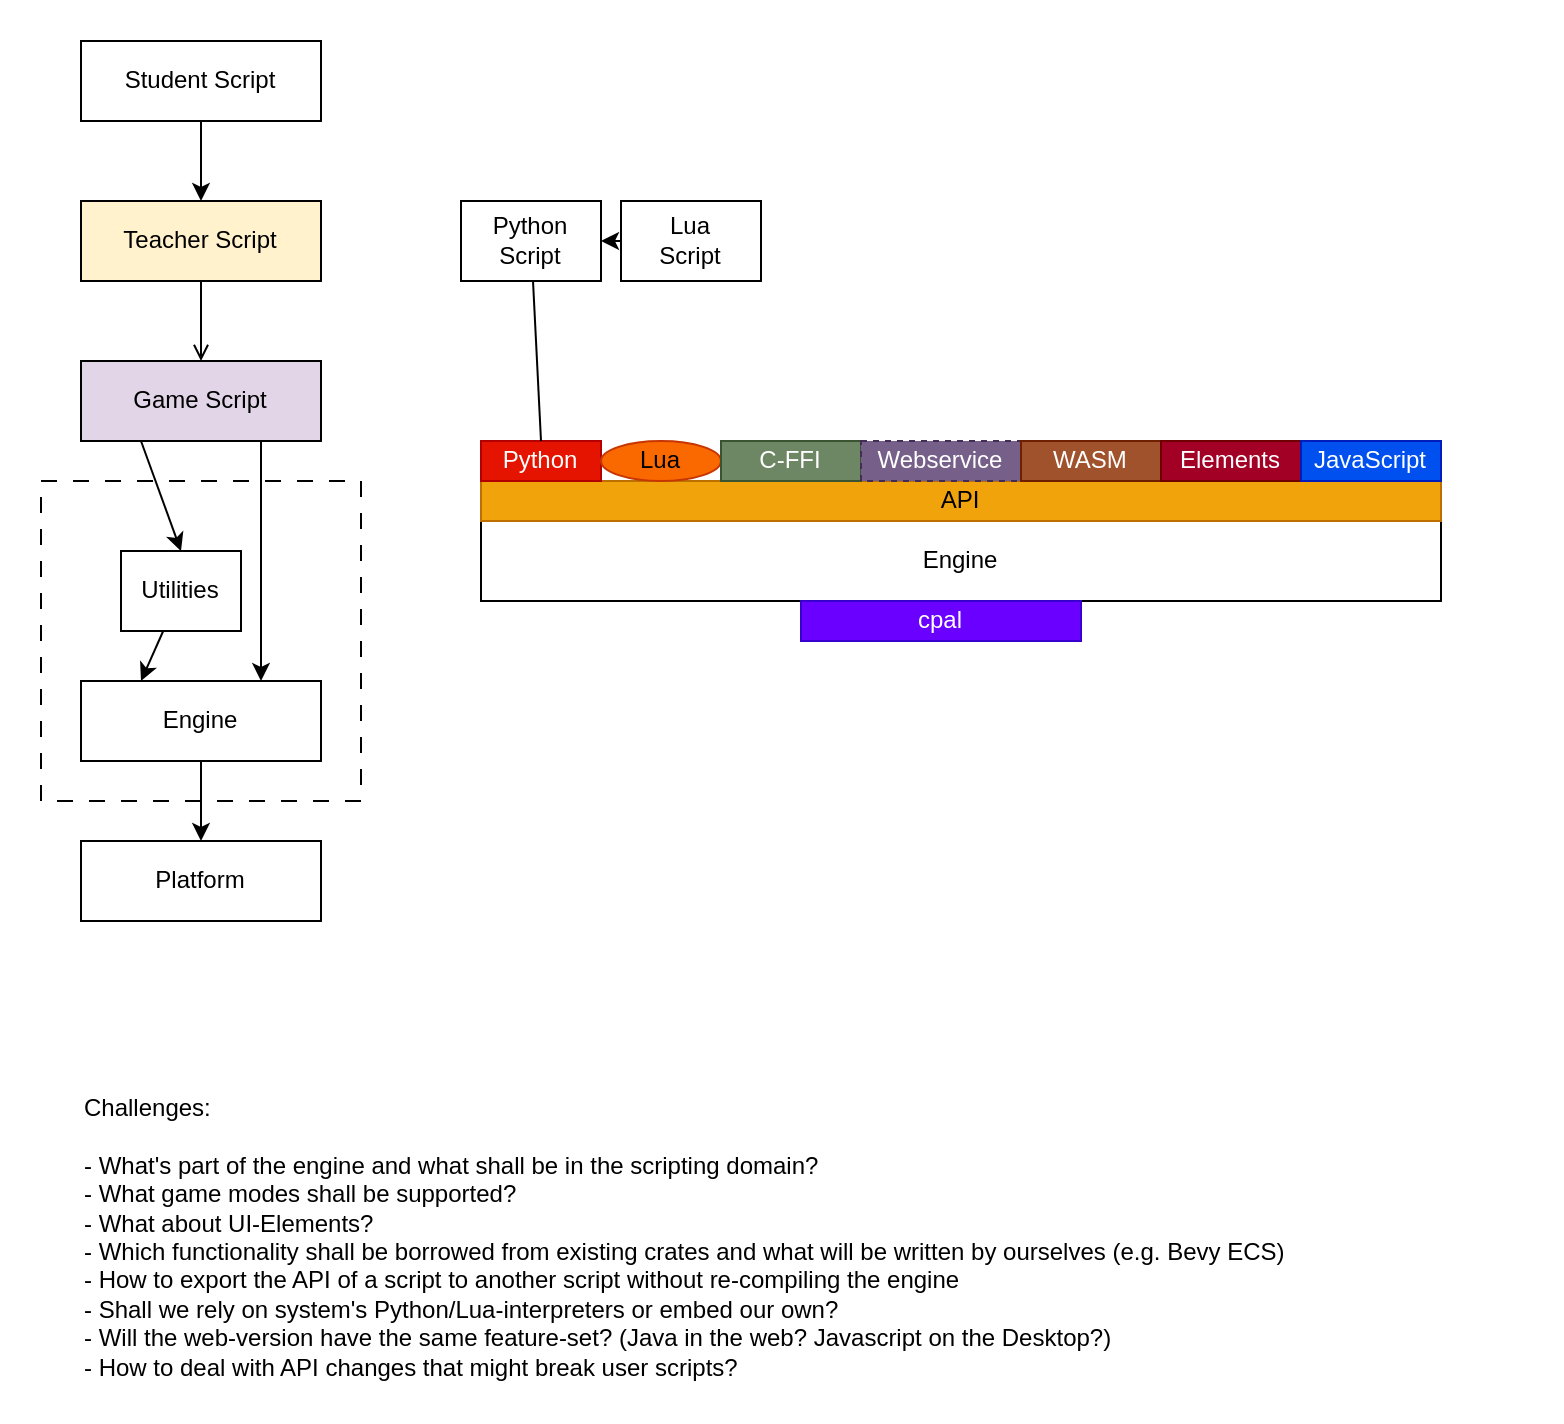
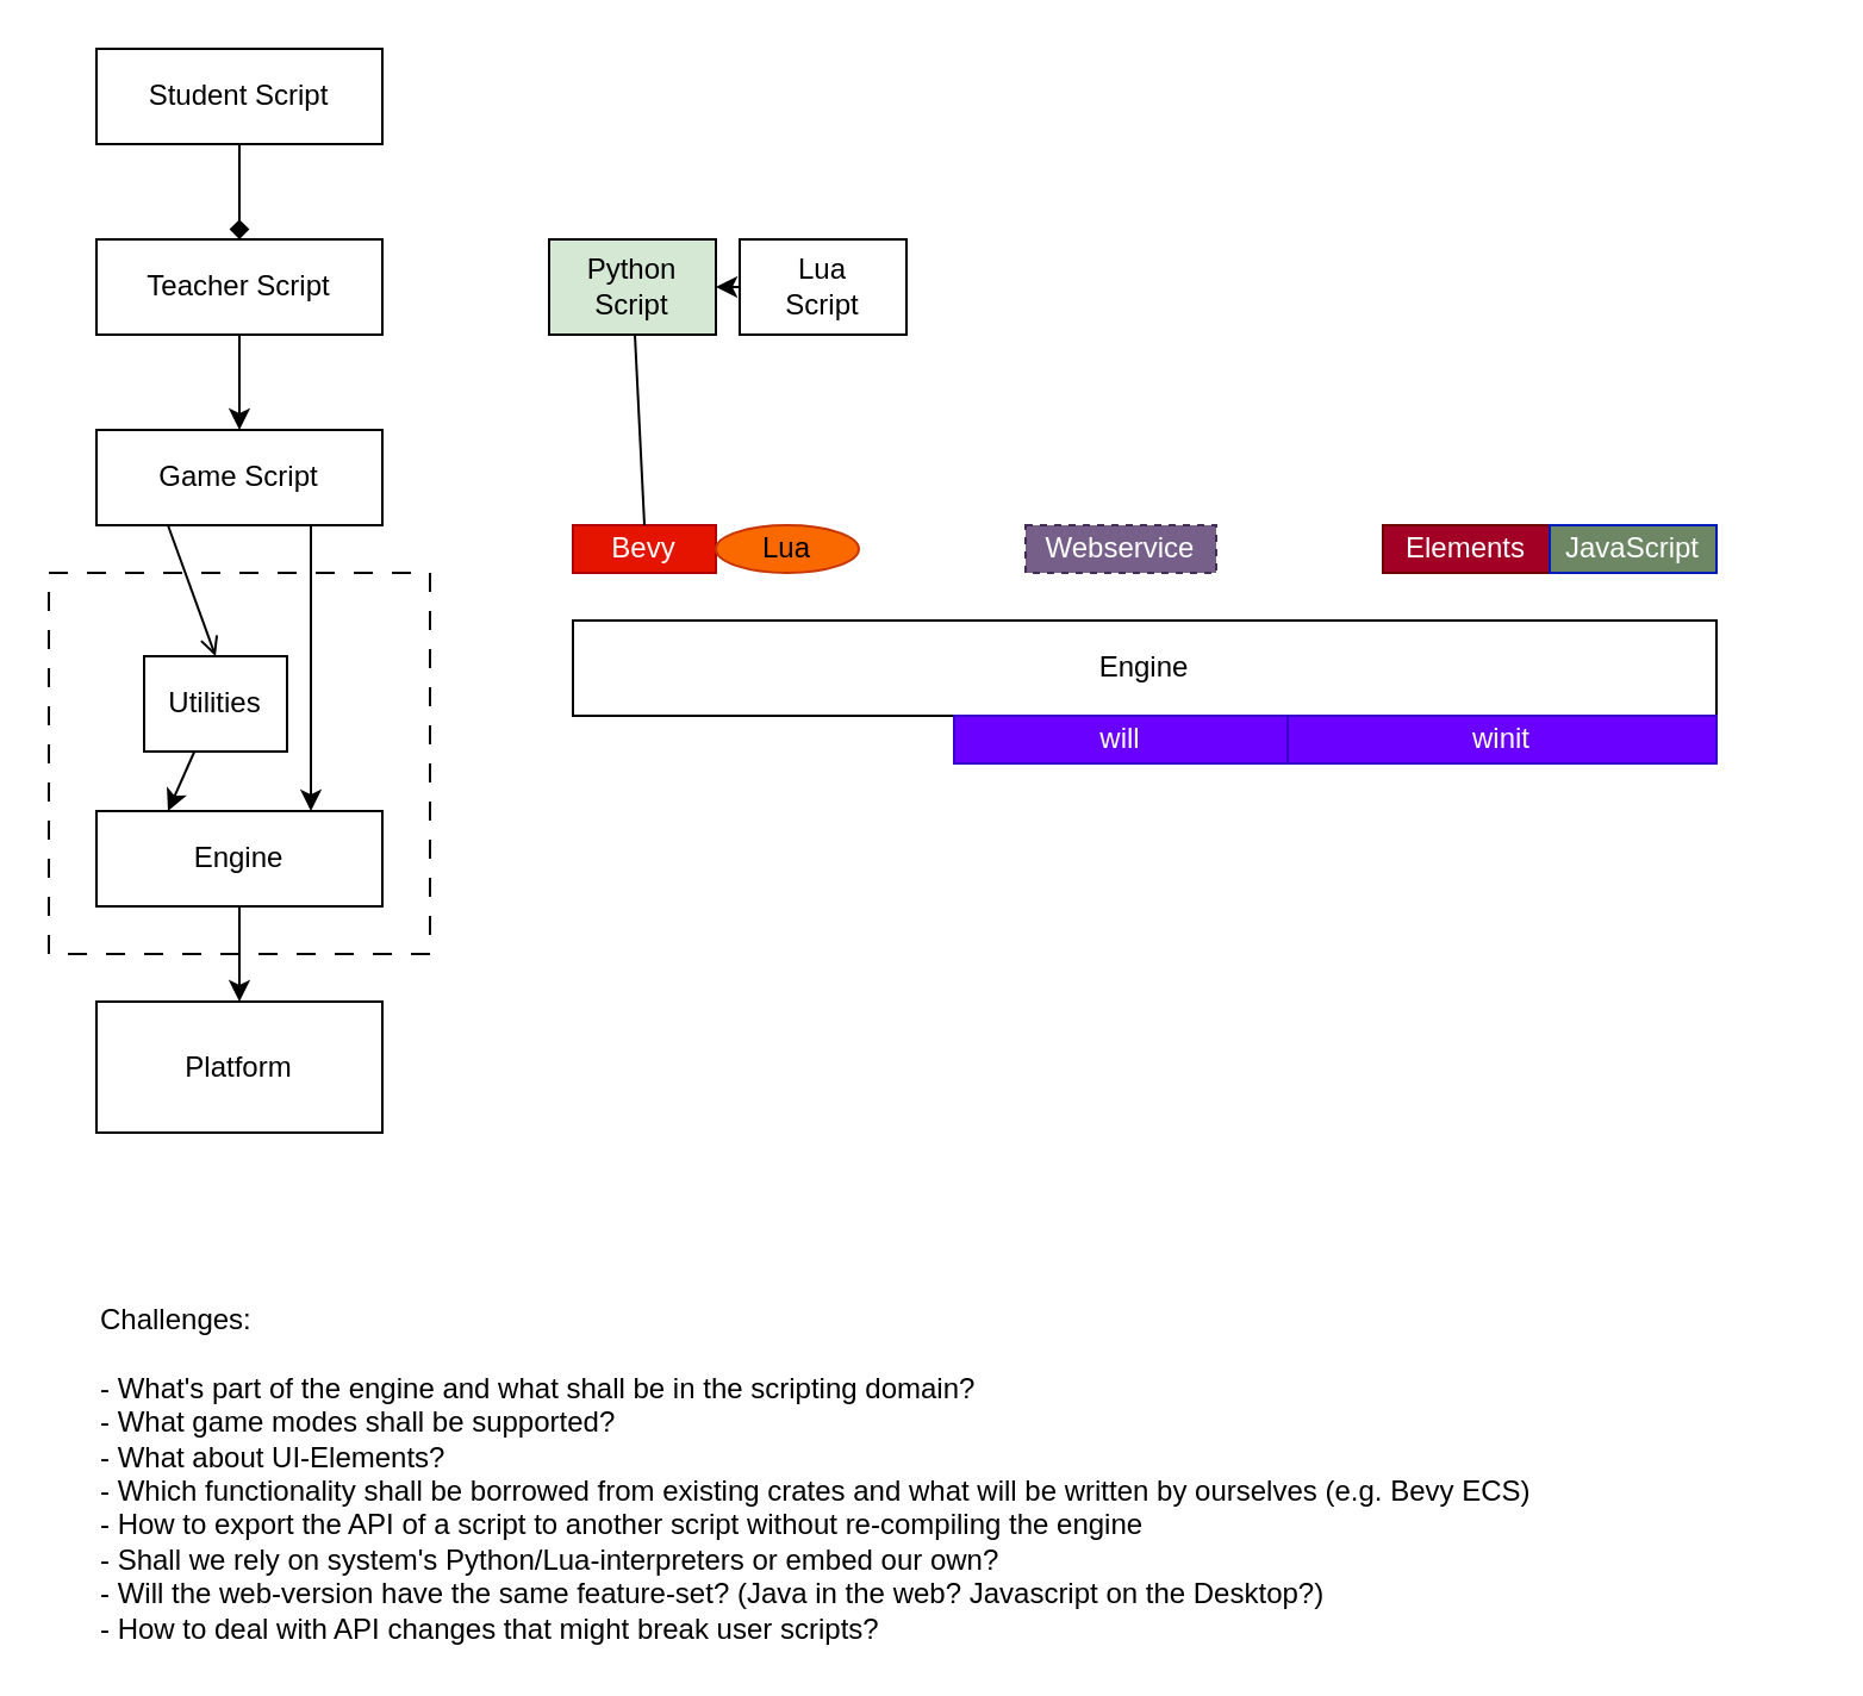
  <mxCell id="0" />
  <mxCell id="1" parent="0" />
  <mxCell id="2" value="" style="whiteSpace=wrap;html=1;dashed=1;dashPattern=8 8;fillStyle=auto;" vertex="1" parent="1"><mxGeometry x="20" y="240" width="160" height="160" as="geometry" /></mxCell>
- <mxCell id="3" style="edgeStyle=none;html=1;" edge="1" parent="1" source="4" target="6"><mxGeometry relative="1" as="geometry" /></mxCell>
+ <mxCell id="3" style="edgeStyle=none;html=1;endArrow=diamond;" edge="1" parent="1" source="4" target="6"><mxGeometry relative="1" as="geometry" /></mxCell>
  <mxCell id="4" value="Student Script" style="rounded=0;whiteSpace=wrap;html=1;" parent="1" vertex="1"><mxGeometry x="40" y="20" width="120" height="40" as="geometry" /></mxCell>
- <mxCell id="5" style="edgeStyle=none;html=1;endArrow=open;" edge="1" parent="1" source="6" target="9"><mxGeometry relative="1" as="geometry" /></mxCell>
- <mxCell id="6" value="Teacher Script" style="rounded=0;whiteSpace=wrap;html=1;fillColor=#fff2cc;" parent="1" vertex="1"><mxGeometry x="40" y="100" width="120" height="40" as="geometry" /></mxCell>
- <mxCell id="7" style="edgeStyle=none;html=1;entryX=0.5;entryY=0;entryDx=0;entryDy=0;exitX=0.25;exitY=1;exitDx=0;exitDy=0;" edge="1" parent="1" source="9" target="30"><mxGeometry relative="1" as="geometry" /></mxCell>
+ <mxCell id="5" style="edgeStyle=none;html=1;" edge="1" parent="1" source="6" target="9"><mxGeometry relative="1" as="geometry" /></mxCell>
+ <mxCell id="6" value="Teacher Script" style="rounded=0;whiteSpace=wrap;html=1;" parent="1" vertex="1"><mxGeometry x="40" y="100" width="120" height="40" as="geometry" /></mxCell>
+ <mxCell id="7" style="edgeStyle=none;html=1;entryX=0.5;entryY=0;entryDx=0;entryDy=0;exitX=0.25;exitY=1;exitDx=0;exitDy=0;endArrow=open;" edge="1" parent="1" source="9" target="30"><mxGeometry relative="1" as="geometry" /></mxCell>
  <mxCell id="8" style="edgeStyle=none;html=1;entryX=0.75;entryY=0;entryDx=0;entryDy=0;exitX=0.75;exitY=1;exitDx=0;exitDy=0;" edge="1" parent="1" source="9" target="11"><mxGeometry relative="1" as="geometry" /></mxCell>
- <mxCell id="9" value="Game Script" style="rounded=0;whiteSpace=wrap;html=1;fillColor=#e1d5e7;" vertex="1" parent="1"><mxGeometry x="40" y="180" width="120" height="40" as="geometry" /></mxCell>
+ <mxCell id="9" value="Game Script" style="rounded=0;whiteSpace=wrap;html=1;" vertex="1" parent="1"><mxGeometry x="40" y="180" width="120" height="40" as="geometry" /></mxCell>
  <mxCell id="10" style="edgeStyle=none;html=1;entryX=0.5;entryY=0;entryDx=0;entryDy=0;" edge="1" parent="1" source="11" target="12"><mxGeometry relative="1" as="geometry" /></mxCell>
  <mxCell id="11" value="Engine" style="rounded=0;whiteSpace=wrap;html=1;" vertex="1" parent="1"><mxGeometry x="40" y="340" width="120" height="40" as="geometry" /></mxCell>
- <mxCell id="12" value="Platform" style="rounded=0;whiteSpace=wrap;html=1;" vertex="1" parent="1"><mxGeometry x="40" y="420" width="120" height="40" as="geometry" /></mxCell>
+ <mxCell id="12" value="Platform" style="rounded=0;whiteSpace=wrap;html=1;" vertex="1" parent="1"><mxGeometry x="40" y="420" width="120" height="55" as="geometry" /></mxCell>
  <mxCell id="13" value="Engine" style="rounded=0;whiteSpace=wrap;html=1;" vertex="1" parent="1"><mxGeometry x="240" y="260" width="480" height="40" as="geometry" /></mxCell>
- <mxCell id="14" value="API" style="rounded=0;whiteSpace=wrap;html=1;fillColor=#f0a30a;fontColor=#000000;strokeColor=#BD7000;" vertex="1" parent="1"><mxGeometry x="240" y="240" width="480" height="20" as="geometry" /></mxCell>
- <mxCell id="15" value="Python" style="rounded=0;whiteSpace=wrap;html=1;fillColor=#e51400;fontColor=#ffffff;strokeColor=#B20000;" vertex="1" parent="1"><mxGeometry x="240" y="220" width="60" height="20" as="geometry" /></mxCell>
+ <mxCell id="15" value="Bevy" style="rounded=0;whiteSpace=wrap;html=1;fillColor=#e51400;fontColor=#ffffff;strokeColor=#B20000;" vertex="1" parent="1"><mxGeometry x="240" y="220" width="60" height="20" as="geometry" /></mxCell>
  <mxCell id="16" value="Lua" style="ellipse;whiteSpace=wrap;html=1;fillColor=#fa6800;fontColor=#000000;strokeColor=#C73500;" vertex="1" parent="1"><mxGeometry x="300" y="220" width="60" height="20" as="geometry" /></mxCell>
- <mxCell id="17" value="C-FFI" style="rounded=0;whiteSpace=wrap;html=1;fillColor=#6d8764;fontColor=#ffffff;strokeColor=#3A5431;" vertex="1" parent="1"><mxGeometry x="360" y="220" width="70" height="20" as="geometry" /></mxCell>
  <mxCell id="18" value="Webservice" style="rounded=0;whiteSpace=wrap;html=1;fillColor=#76608a;fontColor=#ffffff;strokeColor=#432D57;dashed=1;" vertex="1" parent="1"><mxGeometry x="430" y="220" width="80" height="20" as="geometry" /></mxCell>
- <mxCell id="19" value="WASM" style="rounded=0;whiteSpace=wrap;html=1;fillColor=#a0522d;fontColor=#ffffff;strokeColor=#6D1F00;" vertex="1" parent="1"><mxGeometry x="510" y="220" width="70" height="20" as="geometry" /></mxCell>
  <mxCell id="20" value="Elements" style="rounded=0;whiteSpace=wrap;html=1;fillColor=#a20025;fontColor=#ffffff;strokeColor=#6F0000;" vertex="1" parent="1"><mxGeometry x="580" y="220" width="70" height="20" as="geometry" /></mxCell>
- <mxCell id="21" value="JavaScript" style="rounded=0;whiteSpace=wrap;html=1;fillColor=#0050ef;fontColor=#ffffff;strokeColor=#001DBC;" vertex="1" parent="1"><mxGeometry x="650" y="220" width="70" height="20" as="geometry" /></mxCell>
- <mxCell id="22" value="cpal" style="rounded=0;whiteSpace=wrap;html=1;fillColor=#6a00ff;fontColor=#ffffff;strokeColor=#3700CC;" vertex="1" parent="1"><mxGeometry x="400" y="300" width="140" height="20" as="geometry" /></mxCell>
+ <mxCell id="21" value="JavaScript" style="rounded=0;whiteSpace=wrap;html=1;fillColor=#6d8764;fontColor=#ffffff;strokeColor=#001DBC;" vertex="1" parent="1"><mxGeometry x="650" y="220" width="70" height="20" as="geometry" /></mxCell>
+ <mxCell id="22" value="will" style="rounded=0;whiteSpace=wrap;html=1;fillColor=#6a00ff;fontColor=#ffffff;strokeColor=#3700CC;" vertex="1" parent="1"><mxGeometry x="400" y="300" width="140" height="20" as="geometry" /></mxCell>
+ <mxCell id="23" value="winit" style="rounded=0;whiteSpace=wrap;html=1;fillColor=#6a00ff;fontColor=#ffffff;strokeColor=#3700CC;" vertex="1" parent="1"><mxGeometry x="540" y="300" width="180" height="20" as="geometry" /></mxCell>
  <mxCell id="24" style="edgeStyle=none;html=1;entryX=0.5;entryY=0;entryDx=0;entryDy=0;endArrow=none;" edge="1" parent="1" source="25" target="15"><mxGeometry relative="1" as="geometry" /></mxCell>
- <mxCell id="25" value="Python&lt;br&gt;Script" style="rounded=0;whiteSpace=wrap;html=1;" vertex="1" parent="1"><mxGeometry x="230" y="100" width="70" height="40" as="geometry" /></mxCell>
+ <mxCell id="25" value="Python&lt;br&gt;Script" style="rounded=0;whiteSpace=wrap;html=1;fillColor=#d5e8d4;" vertex="1" parent="1"><mxGeometry x="230" y="100" width="70" height="40" as="geometry" /></mxCell>
  <mxCell id="26" style="edgeStyle=none;html=1;" edge="1" parent="1" source="27" target="25"><mxGeometry relative="1" as="geometry" /></mxCell>
  <mxCell id="27" value="Lua&lt;br&gt;Script" style="rounded=0;whiteSpace=wrap;html=1;" vertex="1" parent="1"><mxGeometry x="310" y="100" width="70" height="40" as="geometry" /></mxCell>
  <mxCell id="28" value="Challenges:&lt;br&gt;&lt;br&gt;- What's part of the engine and what shall be in the scripting domain?&lt;br&gt;- What game modes shall be supported?&lt;br&gt;- What about UI-Elements?&lt;br&gt;- Which functionality shall be borrowed from existing crates and what will be written by ourselves (e.g. Bevy ECS)&lt;br&gt;- How to export the API of a script to another script without re-compiling the engine&lt;br&gt;- Shall we rely on system's Python/Lua-interpreters or embed our own?&lt;br&gt;- Will the web-version have the same feature-set? (Java in the web? Javascript on the Desktop?)&lt;br&gt;- How to deal with API changes that might break user scripts?" style="text;strokeColor=none;align=left;fillColor=none;html=1;verticalAlign=top;whiteSpace=wrap;rounded=0;horizontal=1;" vertex="1" parent="1"><mxGeometry x="40" y="540" width="720" height="150" as="geometry" /></mxCell>
  <mxCell id="29" style="edgeStyle=none;html=1;entryX=0.25;entryY=0;entryDx=0;entryDy=0;" edge="1" parent="1" source="30" target="11"><mxGeometry relative="1" as="geometry" /></mxCell>
  <mxCell id="30" value="Utilities" style="rounded=0;whiteSpace=wrap;html=1;" vertex="1" parent="1"><mxGeometry x="60" y="275" width="60" height="40" as="geometry" /></mxCell>
